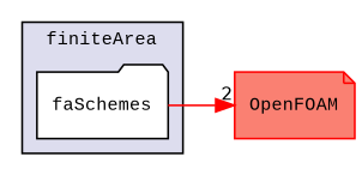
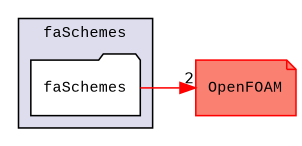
  digraph {
    compound=true
    rankdir=LR
    fontname="Liberation Mono"
    node [fontname="Liberation Mono" fontsize=10 style=filled]
    n1 [fillcolor=white label=faSchemes pencolor=black shape=folder]
    n2 [color=red label=OpenFOAM shape=note fillcolor=salmon]
    subgraph cluster_1 {
      bgcolor="#ddddee"
      fontsize=10
-     label=finiteArea
+     label=faSchemes
      pencolor=black
      n1
    }
    n1 -> n2 [headlabel=2 labeldistance=1.5 labelfontname=Helvetica labelfontsize=10 color=red fontname="Liberation Mono"]
  }
